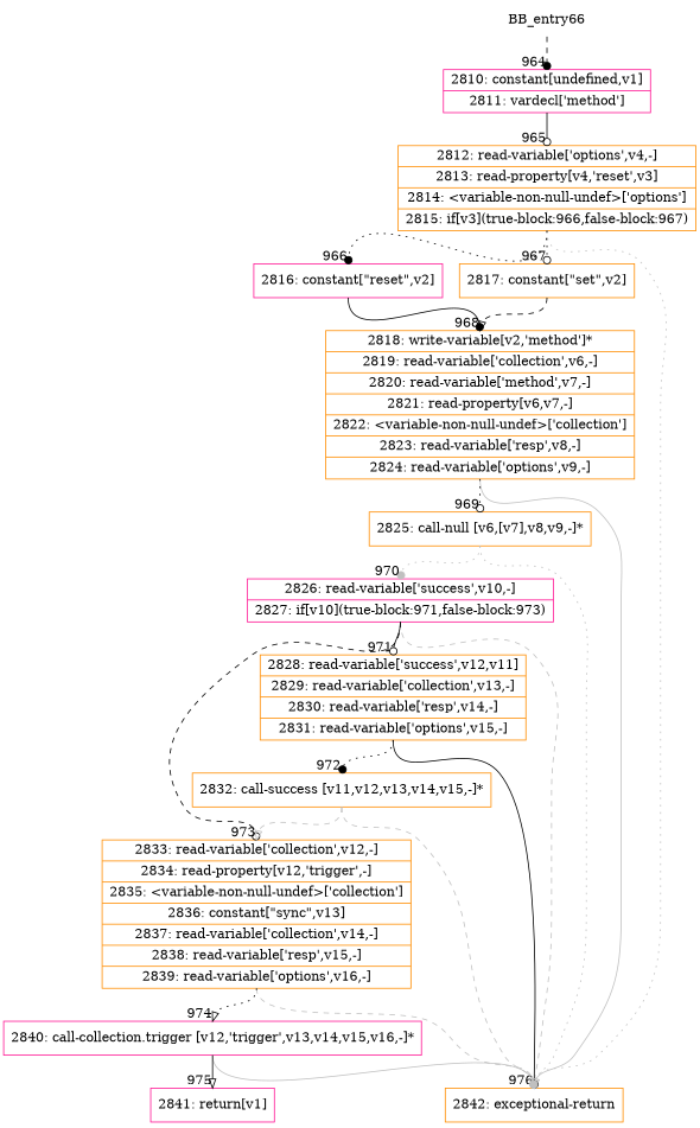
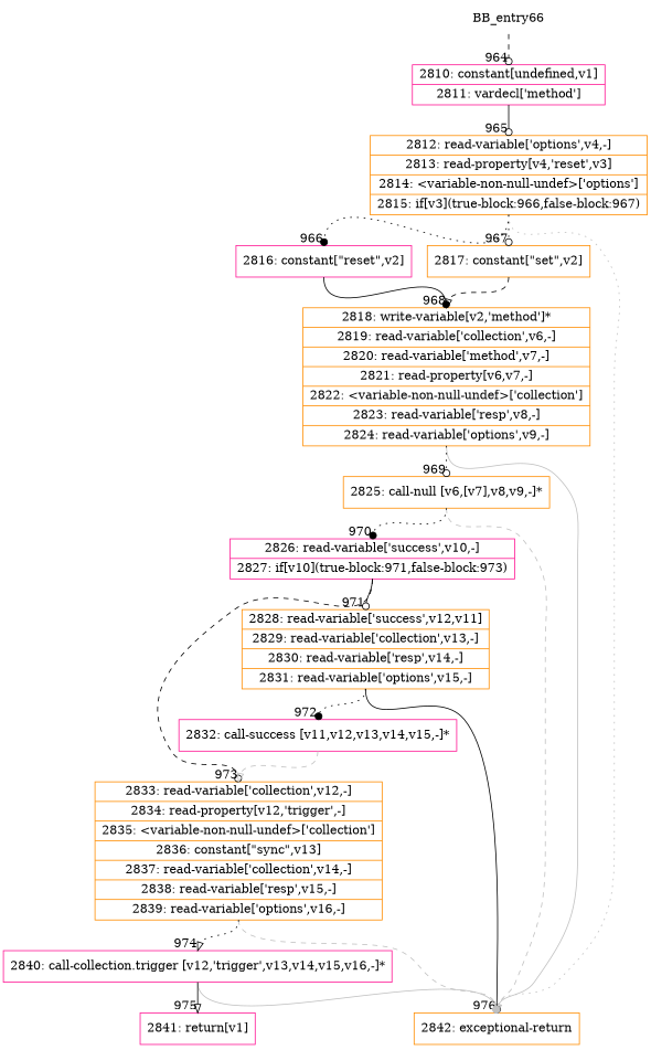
  digraph {
    rankdir=TD
    node [color=darkorange shape=record]
    edge [arrowhead=odot headport=n style=dotted tailport=s]
    BB_entry66 [color=deeppink shape=none]
    n2 [color=deeppink label="{2810: constant[undefined,v1]|2811: vardecl['method']}"]
    n3 [label="{2812: read-variable['options',v4,-]|2813: read-property[v4,'reset',v3]|2814: \<variable-non-null-undef\>['options']|2815: if[v3](true-block:966,false-block:967)}"]
    n4 [color=deeppink label="{2816: constant[\"reset\",v2]}"]
    n5 [label="{2817: constant[\"set\",v2]}"]
    n6 [label="{2842: exceptional-return}"]
    n7 [label="{2818: write-variable[v2,'method']*|2819: read-variable['collection',v6,-]|2820: read-variable['method',v7,-]|2821: read-property[v6,v7,-]|2822: \<variable-non-null-undef\>['collection']|2823: read-variable['resp',v8,-]|2824: read-variable['options',v9,-]}"]
    n8 [label="{2825: call-null [v6,[v7],v8,v9,-]*}"]
    n9 [color=deeppink label="{2826: read-variable['success',v10,-]|2827: if[v10](true-block:971,false-block:973)}"]
    n10 [label="{2828: read-variable['success',v12,v11]|2829: read-variable['collection',v13,-]|2830: read-variable['resp',v14,-]|2831: read-variable['options',v15,-]}"]
    n11 [label="{2833: read-variable['collection',v12,-]|2834: read-property[v12,'trigger',-]|2835: \<variable-non-null-undef\>['collection']|2836: constant[\"sync\",v13]|2837: read-variable['collection',v14,-]|2838: read-variable['resp',v15,-]|2839: read-variable['options',v16,-]}"]
-   n12 [label="{2832: call-success [v11,v12,v13,v14,v15,-]*}"]
+   n12 [color=deeppink label="{2832: call-success [v11,v12,v13,v14,v15,-]*}"]
    n13 [color=deeppink label="{2840: call-collection.trigger [v12,'trigger',v13,v14,v15,v16,-]*}"]
    n14 [color=deeppink label="{2841: return[v1]}"]
-   BB_entry66 -> n2 [arrowhead=dot headlabel="    964" style=dashed]
+   BB_entry66 -> n2 [headlabel="    964" style=dashed]
    n2 -> n3 [headlabel="      965" style=solid]
    n3 -> n4 [arrowhead=dot headlabel="      966"]
    n3 -> n5 [headlabel="      967"]
    n3 -> n6 [arrowhead=onormal color=gray headlabel="      976"]
    n4 -> n7 [arrowhead=dot headlabel="      968" style=solid]
    n5 -> n7 [arrowhead=onormal style=dashed]
    n7 -> n6 [arrowhead=onormal color=gray style=solid]
    n7 -> n8 [headlabel="      969"]
-   n8 -> n6 [color=gray]
-   n8 -> n9 [arrowhead=dot headlabel="      970" color=gray]
-   n9 -> n6 [color=gray style=dashed]
+   n8 -> n6 [color=gray style=dashed]
+   n8 -> n9 [arrowhead=dot headlabel="      970"]
    n9 -> n10 [headlabel="      971" style=solid]
    n9 -> n11 [headlabel="      973" style=dashed]
    n10 -> n6 [arrowhead=dot color=black style=solid]
    n10 -> n12 [arrowhead=dot headlabel="      972"]
    n11 -> n6 [arrowhead=dot color=gray style=dashed]
    n11 -> n13 [arrowhead=onormal headlabel="      974"]
-   n12 -> n6 [arrowhead=onormal color=gray style=dashed]
    n12 -> n11 [arrowhead=onormal color=gray style=dashed]
    n13 -> n6 [color=gray style=solid]
    n13 -> n14 [arrowhead=onormal headlabel="      975" style=solid]
  }
